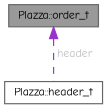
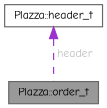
  digraph {
    fontname="Comic Neue"
    node [color=gray40 fontname="Comic Neue" fontsize=10 shape=box style=filled]
    n1 [fillcolor=grey60 fontcolor=black height=0.2 label="Plazza::order_t" width=0.4]
    n2 [fillcolor=white height=0.2 label="Plazza::header_t" width=0.4]
-   n1 -> n2 [color=darkorchid3 dir=back fontcolor=grey fontname="Comic Neue" fontsize=10 label=" header" labelfontname=Helvetica labelfontsize=10 style=dashed]
+   n2 -> n1 [color=darkorchid3 dir=back fontcolor=grey fontname="Comic Neue" fontsize=10 label=" header" labelfontname=Helvetica labelfontsize=10 style=dashed]
  }
